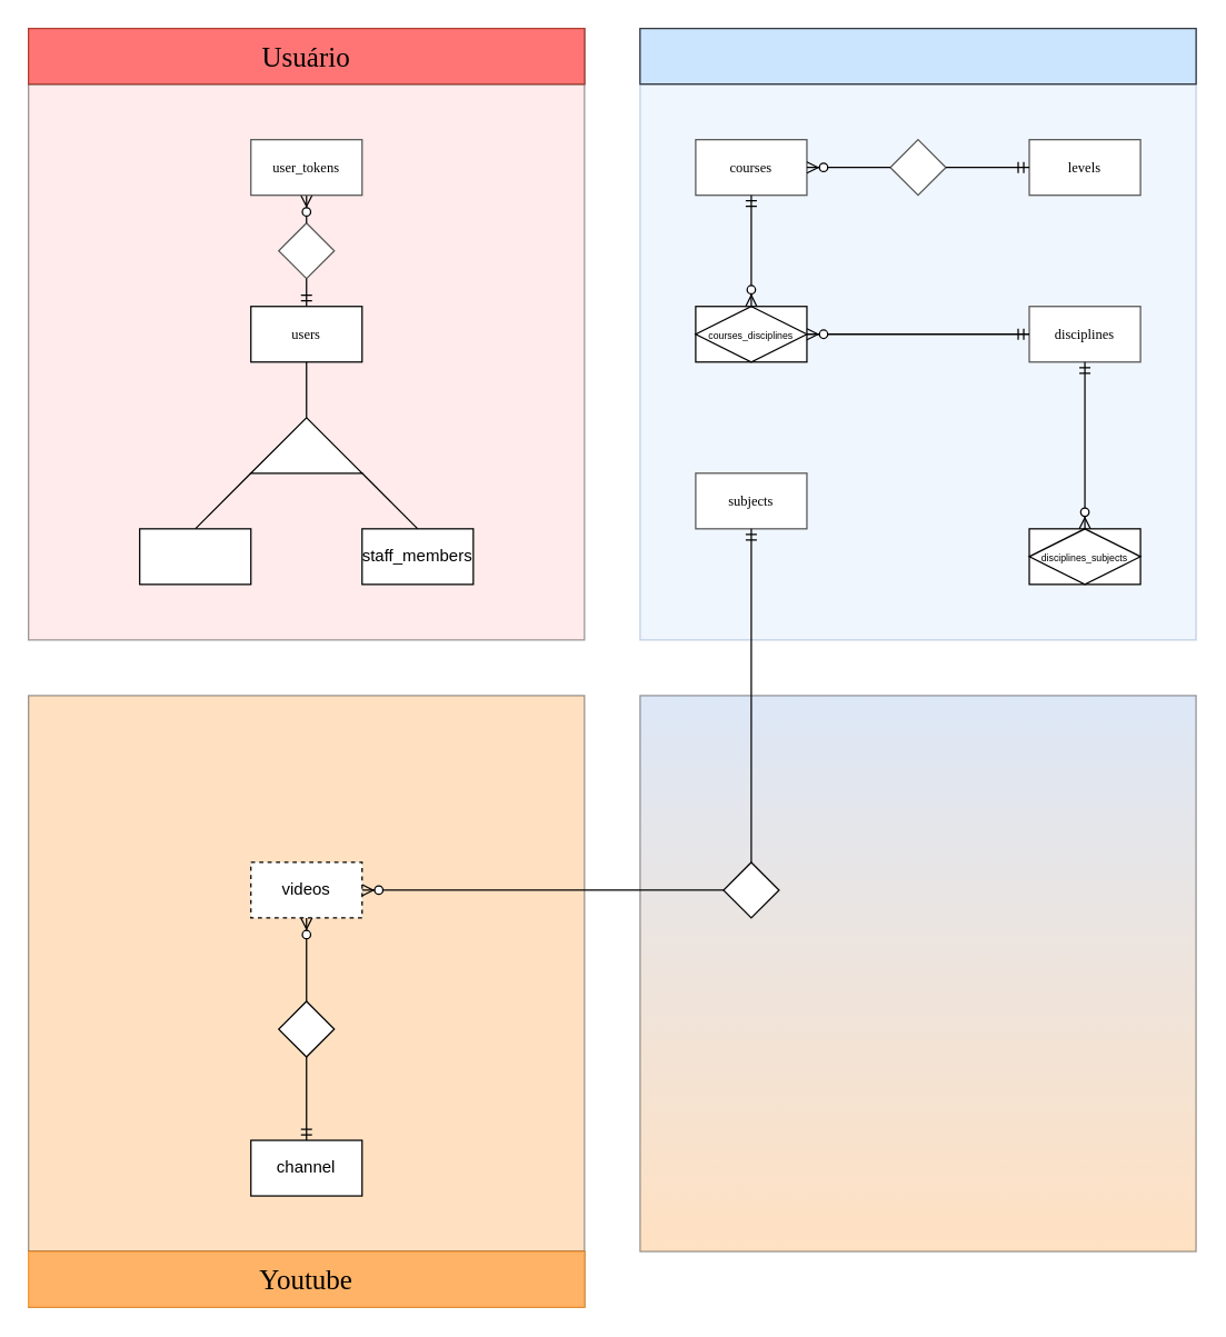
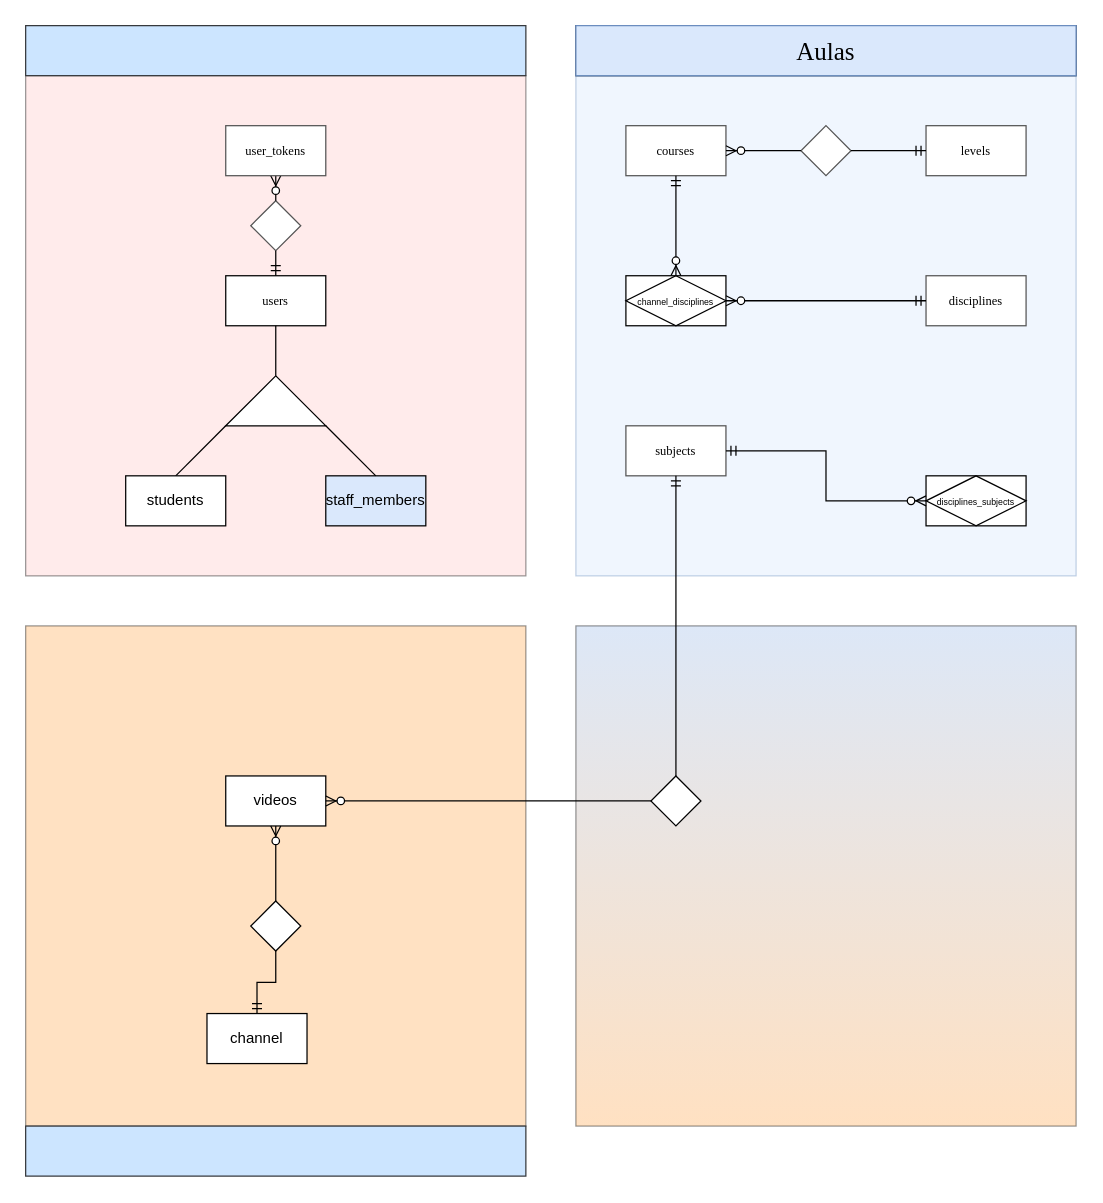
  <mxCell id="0" />
  <mxCell id="1" parent="0" />
  <mxCell id="2" value="" style="whiteSpace=wrap;html=1;aspect=fixed;fontFamily=Verdana;fontSize=20;fillColor=#A9C4EB;gradientColor=#FFB366;opacity=40;" vertex="1" parent="1"><mxGeometry x="460" y="500" width="400" height="400" as="geometry" /></mxCell>
  <mxCell id="3" value="" style="whiteSpace=wrap;html=1;aspect=fixed;fontFamily=Verdana;fontSize=20;fillColor=#FFCCCC;gradientColor=none;opacity=40;" parent="1" vertex="1"><mxGeometry x="20" y="60" width="400" height="400" as="geometry" /></mxCell>
  <mxCell id="4" value="" style="group;verticalAlign=middle;fillColor=none;" parent="1" vertex="1" connectable="0"><mxGeometry x="180" y="220" width="80" height="40" as="geometry" /></mxCell>
  <mxCell id="5" value="" style="rounded=0;whiteSpace=wrap;html=1;fontFamily=Verdana;fontSize=20;" parent="4" vertex="1"><mxGeometry width="80" height="40" as="geometry" /></mxCell>
  <mxCell id="6" value="&lt;p style=&quot;line-height: 1; font-size: 10px;&quot; align=&quot;center&quot;&gt;&lt;/p&gt;&lt;div style=&quot;font-size: 10px;&quot; align=&quot;center&quot;&gt;users&lt;/div&gt;&lt;p style=&quot;font-size: 10px;&quot; align=&quot;center&quot;&gt;&lt;/p&gt;" style="text;html=1;strokeColor=none;fillColor=none;align=center;verticalAlign=middle;whiteSpace=wrap;rounded=0;fontFamily=Verdana;fontSize=20;" parent="4" vertex="1"><mxGeometry width="80" height="40" as="geometry" /></mxCell>
  <mxCell id="7" value="" style="group" parent="1" vertex="1" connectable="0"><mxGeometry x="20" y="20" width="400" height="40" as="geometry" /></mxCell>
  <mxCell id="8" value="" style="rounded=0;whiteSpace=wrap;html=1;fillColor=#cce5ff;strokeColor=#36393d;fontFamily=Verdana;" parent="7" vertex="1"><mxGeometry width="400.0" height="40" as="geometry" /></mxCell>
- <mxCell id="9" value="&lt;font style=&quot;font-size: 20px;&quot;&gt;Usuário&lt;/font&gt;" style="text;html=1;strokeColor=#ae4132;fillColor=#FF7575;align=center;verticalAlign=middle;whiteSpace=wrap;rounded=0;fontFamily=Verdana;" parent="7" vertex="1"><mxGeometry width="400.0" height="40" as="geometry" /></mxCell>
  <mxCell id="10" value="" style="rhombus;whiteSpace=wrap;html=1;fontFamily=Verdana;fontSize=20;strokeColor=#555555;fillColor=#FFFFFF;gradientColor=none;fontColor=#FFFFFF;" parent="1" vertex="1"><mxGeometry x="200" y="160" width="40" height="40" as="geometry" /></mxCell>
  <mxCell id="11" value="" style="edgeStyle=orthogonalEdgeStyle;fontSize=12;html=1;endArrow=ERzeroToMany;endFill=1;rounded=0;fontFamily=Verdana;fontColor=#000000;entryX=0.5;entryY=1;entryDx=0;entryDy=0;exitX=0.5;exitY=0;exitDx=0;exitDy=0;" parent="1" source="10" target="24" edge="1"><mxGeometry width="100" height="100" relative="1" as="geometry"><mxPoint x="60" y="240" as="sourcePoint" /><mxPoint x="160" y="140" as="targetPoint" /></mxGeometry></mxCell>
  <mxCell id="12" value="" style="verticalLabelPosition=bottom;verticalAlign=top;html=1;shape=mxgraph.basic.acute_triangle;dx=0.5;rounded=0;shadow=0;glass=0;fontFamily=Verdana;fontSize=10;" parent="1" vertex="1"><mxGeometry x="180" y="300" width="80" height="40" as="geometry" /></mxCell>
  <mxCell id="13" value="" style="endArrow=none;html=1;rounded=0;entryX=0.5;entryY=1;entryDx=0;entryDy=0;exitX=0;exitY=0;exitDx=40;exitDy=0;exitPerimeter=0;" edge="1" parent="1" source="12" target="6"><mxGeometry width="50" height="50" relative="1" as="geometry"><mxPoint x="200" y="245" as="sourcePoint" /><mxPoint x="250" y="195" as="targetPoint" /></mxGeometry></mxCell>
- <mxCell id="14" value="staff_members" style="rounded=0;whiteSpace=wrap;html=1;" vertex="1" parent="1"><mxGeometry x="260" y="380" width="80" height="40" as="geometry" /></mxCell>
+ <mxCell id="14" value="staff_members" style="rounded=0;whiteSpace=wrap;html=1;fillColor=#dae8fc;" vertex="1" parent="1"><mxGeometry x="260" y="380" width="80" height="40" as="geometry" /></mxCell>
  <mxCell id="15" value="" style="endArrow=none;html=1;rounded=0;entryX=1;entryY=1;entryDx=0;entryDy=0;entryPerimeter=0;exitX=0.5;exitY=0;exitDx=0;exitDy=0;" edge="1" parent="1" source="14" target="12"><mxGeometry width="50" height="50" relative="1" as="geometry"><mxPoint x="340" y="260" as="sourcePoint" /><mxPoint x="390" y="210" as="targetPoint" /></mxGeometry></mxCell>
  <mxCell id="16" value="" style="endArrow=none;html=1;rounded=0;entryX=0;entryY=1;entryDx=0;entryDy=0;entryPerimeter=0;exitX=0.5;exitY=0;exitDx=0;exitDy=0;" edge="1" parent="1" source="26" target="12"><mxGeometry width="50" height="50" relative="1" as="geometry"><mxPoint x="280" y="225" as="sourcePoint" /><mxPoint x="250" y="168" as="targetPoint" /></mxGeometry></mxCell>
  <mxCell id="17" value="" style="whiteSpace=wrap;html=1;aspect=fixed;fontFamily=Verdana;fontSize=20;fillColor=#FFB366;gradientColor=none;opacity=40;" vertex="1" parent="1"><mxGeometry x="20" y="500" width="400" height="400" as="geometry" /></mxCell>
  <mxCell id="18" value="" style="group" vertex="1" connectable="0" parent="1"><mxGeometry x="20" y="900" width="400" height="40" as="geometry" /></mxCell>
  <mxCell id="19" value="" style="rounded=0;whiteSpace=wrap;html=1;fillColor=#cce5ff;strokeColor=#36393d;fontFamily=Verdana;" vertex="1" parent="18"><mxGeometry width="400.0" height="40" as="geometry" /></mxCell>
- <mxCell id="20" value="&lt;font style=&quot;font-size: 20px;&quot;&gt;Youtube&lt;/font&gt;" style="text;html=1;strokeColor=#FF9933;fillColor=#FFB366;align=center;verticalAlign=middle;whiteSpace=wrap;rounded=0;fontFamily=Verdana;" vertex="1" parent="18"><mxGeometry width="400.0" height="40" as="geometry" /></mxCell>
  <mxCell id="21" style="edgeStyle=orthogonalEdgeStyle;rounded=0;orthogonalLoop=1;jettySize=auto;html=1;exitX=0.5;exitY=1;exitDx=0;exitDy=0;" edge="1" parent="1" source="3" target="3"><mxGeometry relative="1" as="geometry" /></mxCell>
  <mxCell id="22" value="" style="group" vertex="1" connectable="0" parent="1"><mxGeometry x="180" y="100" width="80" height="40" as="geometry" /></mxCell>
  <mxCell id="23" value="" style="rounded=0;whiteSpace=wrap;html=1;fontFamily=Verdana;fontSize=20;fontColor=#FFFFFF;strokeColor=#555555;fillColor=#FFFFFF;gradientColor=none;" parent="22" vertex="1"><mxGeometry width="80" height="40" as="geometry" /></mxCell>
  <mxCell id="24" value="&lt;div style=&quot;font-size: 10px;&quot; align=&quot;center&quot;&gt;user_tokens&lt;/div&gt;" style="text;html=1;strokeColor=none;fillColor=none;align=center;verticalAlign=middle;whiteSpace=wrap;rounded=0;fontFamily=Verdana;fontSize=20;fontColor=#000000;horizontal=1;glass=0;shadow=0;" parent="22" vertex="1"><mxGeometry width="80" height="40" as="geometry" /></mxCell>
  <mxCell id="25" value="" style="group" vertex="1" connectable="0" parent="1"><mxGeometry x="100" y="380" width="80" height="40" as="geometry" /></mxCell>
  <mxCell id="26" value="" style="rounded=0;whiteSpace=wrap;html=1;" vertex="1" parent="25"><mxGeometry width="80" height="40" as="geometry" /></mxCell>
+ <mxCell id="27" value="students" style="text;html=1;strokeColor=none;fillColor=none;align=center;verticalAlign=middle;whiteSpace=wrap;rounded=0;" vertex="1" parent="25"><mxGeometry width="80" height="40" as="geometry" /></mxCell>
  <mxCell id="28" value="" style="edgeStyle=orthogonalEdgeStyle;fontSize=12;html=1;endArrow=ERmandOne;rounded=0;exitX=0.5;exitY=1;exitDx=0;exitDy=0;" edge="1" parent="1" source="10" target="6"><mxGeometry width="100" height="100" relative="1" as="geometry"><mxPoint x="220" y="210" as="sourcePoint" /><mxPoint x="320" y="110" as="targetPoint" /></mxGeometry></mxCell>
  <mxCell id="29" value="" style="whiteSpace=wrap;html=1;aspect=fixed;fontFamily=Verdana;fontSize=20;fillColor=#dae8fc;opacity=40;strokeColor=#6c8ebf;" vertex="1" parent="1"><mxGeometry x="460" y="60" width="400" height="400" as="geometry" /></mxCell>
  <mxCell id="30" value="" style="group;fillColor=#dae8fc;strokeColor=#6c8ebf;" vertex="1" connectable="0" parent="1"><mxGeometry x="460" y="20" width="400" height="40" as="geometry" /></mxCell>
  <mxCell id="31" value="" style="rounded=0;whiteSpace=wrap;html=1;fillColor=#cce5ff;strokeColor=#36393d;fontFamily=Verdana;" vertex="1" parent="30"><mxGeometry width="400.0" height="40" as="geometry" /></mxCell>
- <mxCell id="33" value="channel" style="rounded=0;whiteSpace=wrap;html=1;" vertex="1" parent="1"><mxGeometry x="180" y="820" width="80" height="40" as="geometry" /></mxCell>
- <mxCell id="34" value="videos" style="rounded=0;whiteSpace=wrap;html=1;dashed=1;" vertex="1" parent="1"><mxGeometry x="180" y="620" width="80" height="40" as="geometry" /></mxCell>
+ <mxCell id="32" value="&lt;font style=&quot;font-size: 20px;&quot;&gt;Aulas&lt;/font&gt;" style="text;html=1;strokeColor=#6c8ebf;fillColor=#dae8fc;align=center;verticalAlign=middle;whiteSpace=wrap;rounded=0;fontFamily=Verdana;" vertex="1" parent="30"><mxGeometry width="400.0" height="40" as="geometry" /></mxCell>
+ <mxCell id="33" value="channel" style="rounded=0;whiteSpace=wrap;html=1;" vertex="1" parent="1"><mxGeometry x="165" y="810" width="80" height="40" as="geometry" /></mxCell>
+ <mxCell id="34" value="videos" style="rounded=0;whiteSpace=wrap;html=1;" vertex="1" parent="1"><mxGeometry x="180" y="620" width="80" height="40" as="geometry" /></mxCell>
  <mxCell id="35" value="" style="rhombus;whiteSpace=wrap;html=1;" vertex="1" parent="1"><mxGeometry x="200" y="720" width="40" height="40" as="geometry" /></mxCell>
  <mxCell id="36" value="" style="edgeStyle=orthogonalEdgeStyle;fontSize=12;html=1;endArrow=ERzeroToMany;endFill=1;rounded=0;exitX=0.5;exitY=0;exitDx=0;exitDy=0;entryX=0.5;entryY=1;entryDx=0;entryDy=0;" edge="1" parent="1" source="35" target="34"><mxGeometry width="100" height="100" relative="1" as="geometry"><mxPoint x="230" y="810" as="sourcePoint" /><mxPoint x="330" y="710" as="targetPoint" /></mxGeometry></mxCell>
  <mxCell id="37" value="" style="edgeStyle=orthogonalEdgeStyle;fontSize=12;html=1;endArrow=ERmandOne;rounded=0;exitX=0.5;exitY=1;exitDx=0;exitDy=0;entryX=0.5;entryY=0;entryDx=0;entryDy=0;" edge="1" parent="1" source="35" target="33"><mxGeometry width="100" height="100" relative="1" as="geometry"><mxPoint x="250" y="780" as="sourcePoint" /><mxPoint x="350" y="680" as="targetPoint" /></mxGeometry></mxCell>
  <mxCell id="38" value="" style="group" vertex="1" connectable="0" parent="1"><mxGeometry x="740" y="100" width="80" height="40" as="geometry" /></mxCell>
  <mxCell id="39" value="" style="rounded=0;whiteSpace=wrap;html=1;fontFamily=Verdana;fontSize=20;fontColor=#FFFFFF;strokeColor=#555555;fillColor=#FFFFFF;gradientColor=none;" vertex="1" parent="38"><mxGeometry width="80" height="40" as="geometry" /></mxCell>
  <mxCell id="40" value="&lt;div style=&quot;font-size: 10px;&quot; align=&quot;center&quot;&gt;levels&lt;/div&gt;" style="text;html=1;strokeColor=none;fillColor=none;align=center;verticalAlign=middle;whiteSpace=wrap;rounded=0;fontFamily=Verdana;fontSize=20;fontColor=#000000;horizontal=1;glass=0;shadow=0;" vertex="1" parent="38"><mxGeometry width="80" height="40" as="geometry" /></mxCell>
  <mxCell id="41" value="" style="group" vertex="1" connectable="0" parent="1"><mxGeometry x="500" y="100" width="80" height="40" as="geometry" /></mxCell>
  <mxCell id="42" value="" style="rounded=0;whiteSpace=wrap;html=1;fontFamily=Verdana;fontSize=20;fontColor=#FFFFFF;strokeColor=#555555;fillColor=#FFFFFF;gradientColor=none;" vertex="1" parent="41"><mxGeometry width="80" height="40" as="geometry" /></mxCell>
  <mxCell id="43" value="&lt;div style=&quot;font-size: 10px;&quot; align=&quot;center&quot;&gt;courses&lt;/div&gt;" style="text;html=1;strokeColor=none;fillColor=none;align=center;verticalAlign=middle;whiteSpace=wrap;rounded=0;fontFamily=Verdana;fontSize=20;fontColor=#000000;horizontal=1;glass=0;shadow=0;" vertex="1" parent="41"><mxGeometry width="80" height="40" as="geometry" /></mxCell>
  <mxCell id="44" value="" style="group" vertex="1" connectable="0" parent="1"><mxGeometry x="740" y="220" width="80" height="40" as="geometry" /></mxCell>
  <mxCell id="45" value="" style="rounded=0;whiteSpace=wrap;html=1;fontFamily=Verdana;fontSize=20;fontColor=#FFFFFF;strokeColor=#555555;fillColor=#FFFFFF;gradientColor=none;" vertex="1" parent="44"><mxGeometry width="80" height="40" as="geometry" /></mxCell>
  <mxCell id="46" value="&lt;div style=&quot;font-size: 10px;&quot; align=&quot;center&quot;&gt;disciplines&lt;/div&gt;" style="text;html=1;strokeColor=none;fillColor=none;align=center;verticalAlign=middle;whiteSpace=wrap;rounded=0;fontFamily=Verdana;fontSize=20;fontColor=#000000;horizontal=1;glass=0;shadow=0;" vertex="1" parent="44"><mxGeometry width="80" height="40" as="geometry" /></mxCell>
  <mxCell id="47" value="" style="group" vertex="1" connectable="0" parent="1"><mxGeometry x="500" y="340" width="80" height="40" as="geometry" /></mxCell>
  <mxCell id="48" value="" style="rounded=0;whiteSpace=wrap;html=1;fontFamily=Verdana;fontSize=20;fontColor=#FFFFFF;strokeColor=#555555;fillColor=#FFFFFF;gradientColor=none;" vertex="1" parent="47"><mxGeometry width="80" height="40" as="geometry" /></mxCell>
  <mxCell id="49" value="&lt;div style=&quot;font-size: 10px;&quot; align=&quot;center&quot;&gt;subjects&lt;/div&gt;" style="text;html=1;strokeColor=none;fillColor=none;align=center;verticalAlign=middle;whiteSpace=wrap;rounded=0;fontFamily=Verdana;fontSize=20;fontColor=#000000;horizontal=1;glass=0;shadow=0;" vertex="1" parent="47"><mxGeometry width="80" height="40" as="geometry" /></mxCell>
  <mxCell id="50" value="&lt;font style=&quot;font-size: 7px;&quot;&gt;disciplines_subjects&lt;/font&gt;" style="shape=associativeEntity;whiteSpace=wrap;html=1;align=center;" vertex="1" parent="1"><mxGeometry x="740" y="380" width="80" height="40" as="geometry" /></mxCell>
- <mxCell id="51" value="&lt;span style=&quot;font-size: 7px;&quot;&gt;courses_disciplines&lt;/span&gt;" style="shape=associativeEntity;whiteSpace=wrap;html=1;align=center;" vertex="1" parent="1"><mxGeometry x="500" y="220" width="80" height="40" as="geometry" /></mxCell>
+ <mxCell id="51" value="&lt;span style=&quot;font-size: 7px;&quot;&gt;channel_disciplines&lt;/span&gt;" style="shape=associativeEntity;whiteSpace=wrap;html=1;align=center;" vertex="1" parent="1"><mxGeometry x="500" y="220" width="80" height="40" as="geometry" /></mxCell>
  <mxCell id="52" value="" style="rhombus;whiteSpace=wrap;html=1;fontFamily=Verdana;fontSize=20;strokeColor=#555555;fillColor=#FFFFFF;gradientColor=none;fontColor=#FFFFFF;" vertex="1" parent="1"><mxGeometry x="640" y="100" width="40" height="40" as="geometry" /></mxCell>
  <mxCell id="53" value="" style="edgeStyle=orthogonalEdgeStyle;fontSize=12;html=1;endArrow=ERmandOne;rounded=0;entryX=0;entryY=0.5;entryDx=0;entryDy=0;exitX=1;exitY=0.5;exitDx=0;exitDy=0;" edge="1" parent="1" source="52" target="40"><mxGeometry width="100" height="100" relative="1" as="geometry"><mxPoint x="640" y="120" as="sourcePoint" /><mxPoint x="780" y="200" as="targetPoint" /></mxGeometry></mxCell>
  <mxCell id="54" value="" style="edgeStyle=entityRelationEdgeStyle;fontSize=12;html=1;endArrow=ERzeroToMany;endFill=1;rounded=0;entryX=1;entryY=0.5;entryDx=0;entryDy=0;exitX=0;exitY=0.5;exitDx=0;exitDy=0;" edge="1" parent="1" source="52" target="43"><mxGeometry width="100" height="100" relative="1" as="geometry"><mxPoint x="480" y="290" as="sourcePoint" /><mxPoint x="580" y="190" as="targetPoint" /></mxGeometry></mxCell>
  <mxCell id="55" value="" style="edgeStyle=orthogonalEdgeStyle;fontSize=12;html=1;endArrow=ERzeroToMany;startArrow=ERmandOne;rounded=0;exitX=0.5;exitY=1;exitDx=0;exitDy=0;entryX=0.5;entryY=0;entryDx=0;entryDy=0;" edge="1" parent="1" source="43" target="51"><mxGeometry width="100" height="100" relative="1" as="geometry"><mxPoint x="720" y="370" as="sourcePoint" /><mxPoint x="820" y="270" as="targetPoint" /></mxGeometry></mxCell>
  <mxCell id="56" value="" style="edgeStyle=orthogonalEdgeStyle;fontSize=12;html=1;endArrow=ERzeroToMany;startArrow=ERmandOne;rounded=0;exitX=0;exitY=0.5;exitDx=0;exitDy=0;entryX=1;entryY=0.5;entryDx=0;entryDy=0;" edge="1" parent="1" source="46" target="51"><mxGeometry width="100" height="100" relative="1" as="geometry"><mxPoint x="679.43" y="160" as="sourcePoint" /><mxPoint x="679.43" y="240" as="targetPoint" /></mxGeometry></mxCell>
- <mxCell id="57" value="" style="edgeStyle=orthogonalEdgeStyle;fontSize=12;html=1;endArrow=ERzeroToMany;startArrow=ERmandOne;rounded=0;exitX=0.5;exitY=1;exitDx=0;exitDy=0;entryX=0.5;entryY=0;entryDx=0;entryDy=0;" edge="1" parent="1" source="46" target="50"><mxGeometry width="100" height="100" relative="1" as="geometry"><mxPoint x="750" y="300" as="sourcePoint" /><mxPoint x="590" y="300" as="targetPoint" /></mxGeometry></mxCell>
+ <mxCell id="58" value="" style="edgeStyle=orthogonalEdgeStyle;fontSize=12;html=1;endArrow=ERzeroToMany;startArrow=ERmandOne;rounded=0;exitX=1;exitY=0.5;exitDx=0;exitDy=0;entryX=0;entryY=0.5;entryDx=0;entryDy=0;" edge="1" parent="1" source="49" target="50"><mxGeometry width="100" height="100" relative="1" as="geometry"><mxPoint x="650" y="290" as="sourcePoint" /><mxPoint x="650" y="370" as="targetPoint" /></mxGeometry></mxCell>
  <mxCell id="59" value="" style="rhombus;whiteSpace=wrap;html=1;" vertex="1" parent="1"><mxGeometry x="520" y="620" width="40" height="40" as="geometry" /></mxCell>
  <mxCell id="60" value="" style="edgeStyle=orthogonalEdgeStyle;fontSize=12;html=1;endArrow=ERmandOne;rounded=0;entryX=0.5;entryY=1;entryDx=0;entryDy=0;exitX=0.5;exitY=0;exitDx=0;exitDy=0;" edge="1" parent="1" source="59" target="49"><mxGeometry width="100" height="100" relative="1" as="geometry"><mxPoint x="490" y="530" as="sourcePoint" /><mxPoint x="590" y="430" as="targetPoint" /></mxGeometry></mxCell>
  <mxCell id="61" value="" style="edgeStyle=entityRelationEdgeStyle;fontSize=12;html=1;endArrow=ERzeroToMany;endFill=1;rounded=0;exitX=0;exitY=0.5;exitDx=0;exitDy=0;entryX=1;entryY=0.5;entryDx=0;entryDy=0;" edge="1" parent="1" source="59" target="34"><mxGeometry width="100" height="100" relative="1" as="geometry"><mxPoint x="350" y="730" as="sourcePoint" /><mxPoint x="450" y="630" as="targetPoint" /></mxGeometry></mxCell>
